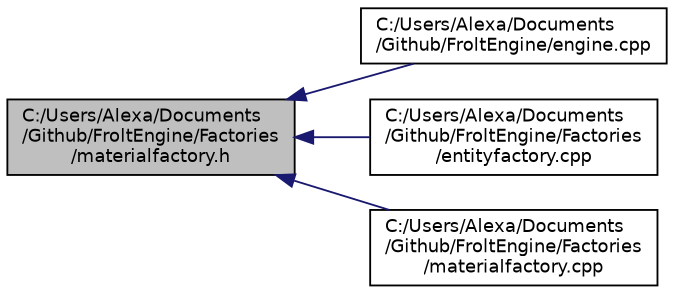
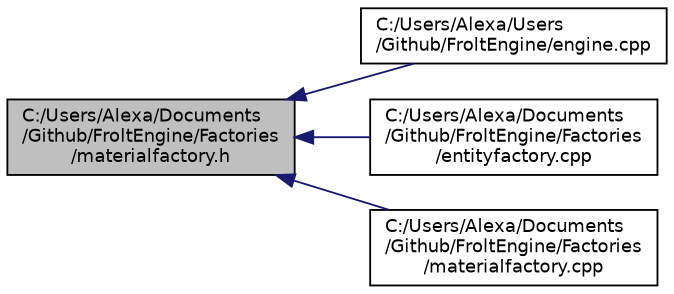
  digraph {
    rankdir=LR
    node [color=black fillcolor=white fontname=Helvetica fontsize=10 shape=record style=filled]
    edge [color=midnightblue dir=back fontname=Helvetica fontsize=10 labelfontname=Helvetica labelfontsize=10 style=solid]
    n1 [fillcolor=grey75 fontcolor=black height=0.2 label="C:/Users/Alexa/Documents\l/Github/FroltEngine/Factories\l/materialfactory.h" width=0.4]
-   n2 [height=0.2 label="C:/Users/Alexa/Documents\l/Github/FroltEngine/engine.cpp" width=0.4]
+   n2 [height=0.2 label="C:/Users/Alexa/Users\l/Github/FroltEngine/engine.cpp" width=0.4]
    n3 [height=0.2 label="C:/Users/Alexa/Documents\l/Github/FroltEngine/Factories\l/entityfactory.cpp" width=0.4]
    n4 [height=0.2 label="C:/Users/Alexa/Documents\l/Github/FroltEngine/Factories\l/materialfactory.cpp" width=0.4]
    n1 -> n2
    n1 -> n3
    n1 -> n4
  }
